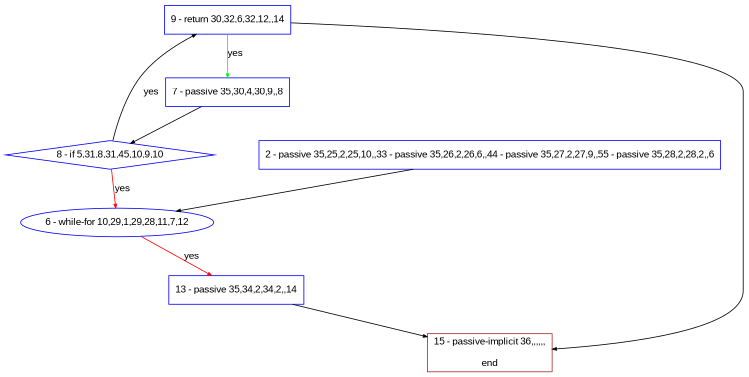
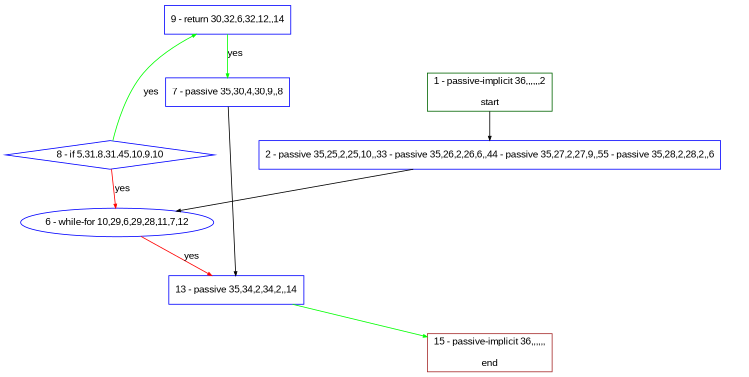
  digraph {
    bgcolor=white
    compound=true
    fillcolor="#FFFFCC"
    fontname=Arial
    fontsize=12
    pack=true
    packmode=clust
    style="rounded,filled"
    node [color="#0000ff" compound=true fillcolor="#ffffff" fixedsize=false fontname=Arial fontsize=12 node_initialized=no shape=box style=filled]
    edge [arrowhead=normal arrowsize=0.5 arrowtail=none color="#000000" compound=true dir=forward fontcolor=black fontname=Arial fontsize=12]
    n1 [label="2 - passive 35,25,2,25,10,,33 - passive 35,26,2,26,6,,44 - passive 35,27,2,27,9,,55 - passive 35,28,2,28,2,,6"]
-   n2 [label="6 - while-for 10,29,1,29,28,11,7,12" shape=oval]
+   n2 [label="6 - while-for 10,29,6,29,28,11,7,12" shape=oval]
    n3 [label="13 - passive 35,34,2,34,2,,14"]
+   n4 [color="#006400" label="1 - passive-implicit 36,,,,,,2\n\nstart"]
    n5 [label="7 - passive 35,30,4,30,9,,8"]
    n6 [label="8 - if 5,31,8,31,45,10,9,10" shape=diamond]
    n7 [color="#a52a2a" label="15 - passive-implicit 36,,,,,,\n\nend"]
    n8 [label="9 - return 30,32,6,32,12,,14"]
    n1 -> n2
    n2 -> n3 [color="#ff0000" label=yes]
-   n3 -> n7
-   n5 -> n6
+   n3 -> n7 [color="#00ff00"]
+   n4 -> n1
+   n5 -> n3
    n6 -> n2 [color="#ff0000" label=yes]
-   n6 -> n8 [label=yes]
+   n6 -> n8 [color="#00ff00" label=yes]
    n8 -> n5 [color="#00ff00" label=yes]
-   n8 -> n7
  }
